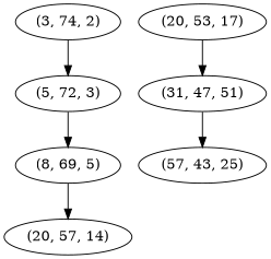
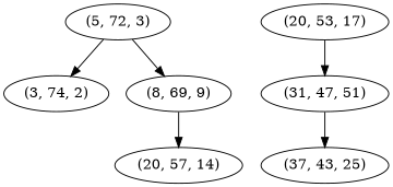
  digraph {
    "(3, 74, 2)"
    "(5, 72, 3)"
-   "(8, 69, 5)"
+   "(8, 69, 5)" [label="(8, 69, 9)"]
    "(20, 57, 14)"
    n5 [label="(20, 53, 17)"]
    n6 [label="(31, 47, 51)"]
-   "(37, 43, 25)" [label="(57, 43, 25)"]
-   "(3, 74, 2)" -> "(5, 72, 3)"
+   "(37, 43, 25)"
+   "(5, 72, 3)" -> "(3, 74, 2)"
    "(5, 72, 3)" -> "(8, 69, 5)"
    "(8, 69, 5)" -> "(20, 57, 14)"
    n5 -> n6
    n6 -> "(37, 43, 25)"
  }
